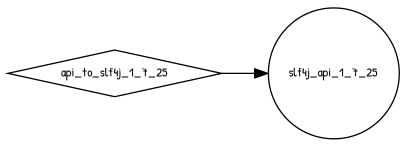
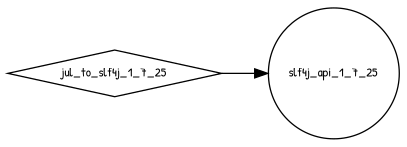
  digraph {
    rankdir=LR
    fontname="Patrick Hand"
    node [fontsize=10.0 fontname="Patrick Hand"]
-   jul_to_slf4j_1_7_25 [shape=diamond label=api_to_slf4j_1_7_25]
+   jul_to_slf4j_1_7_25 [shape=diamond]
    slf4j_api_1_7_25 [shape=circle]
    jul_to_slf4j_1_7_25 -> slf4j_api_1_7_25 [fontname="Patrick Hand"]
  }
